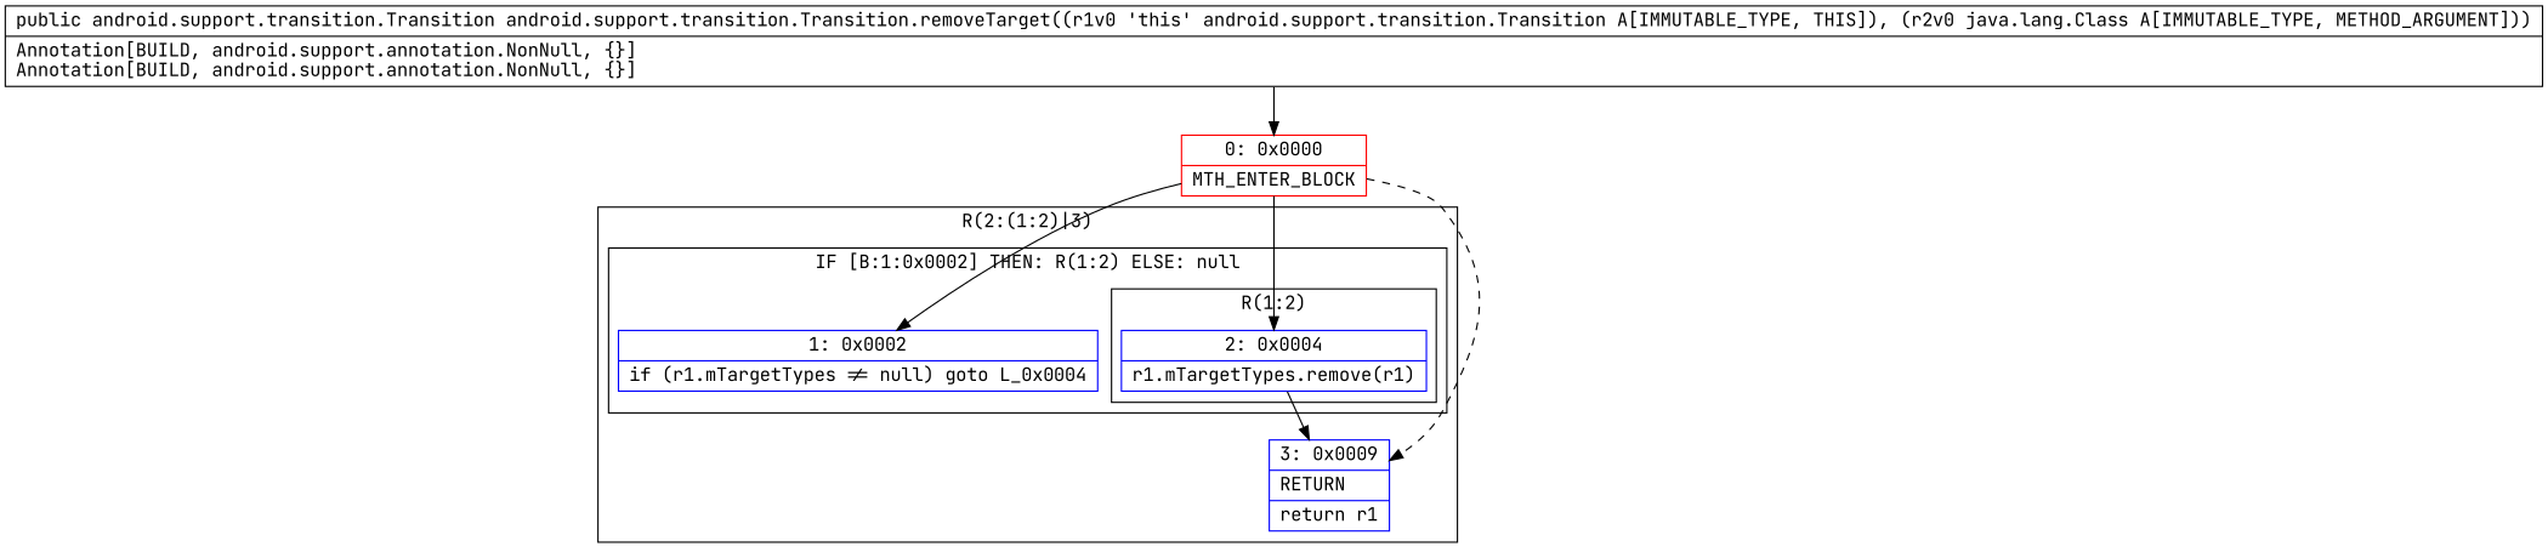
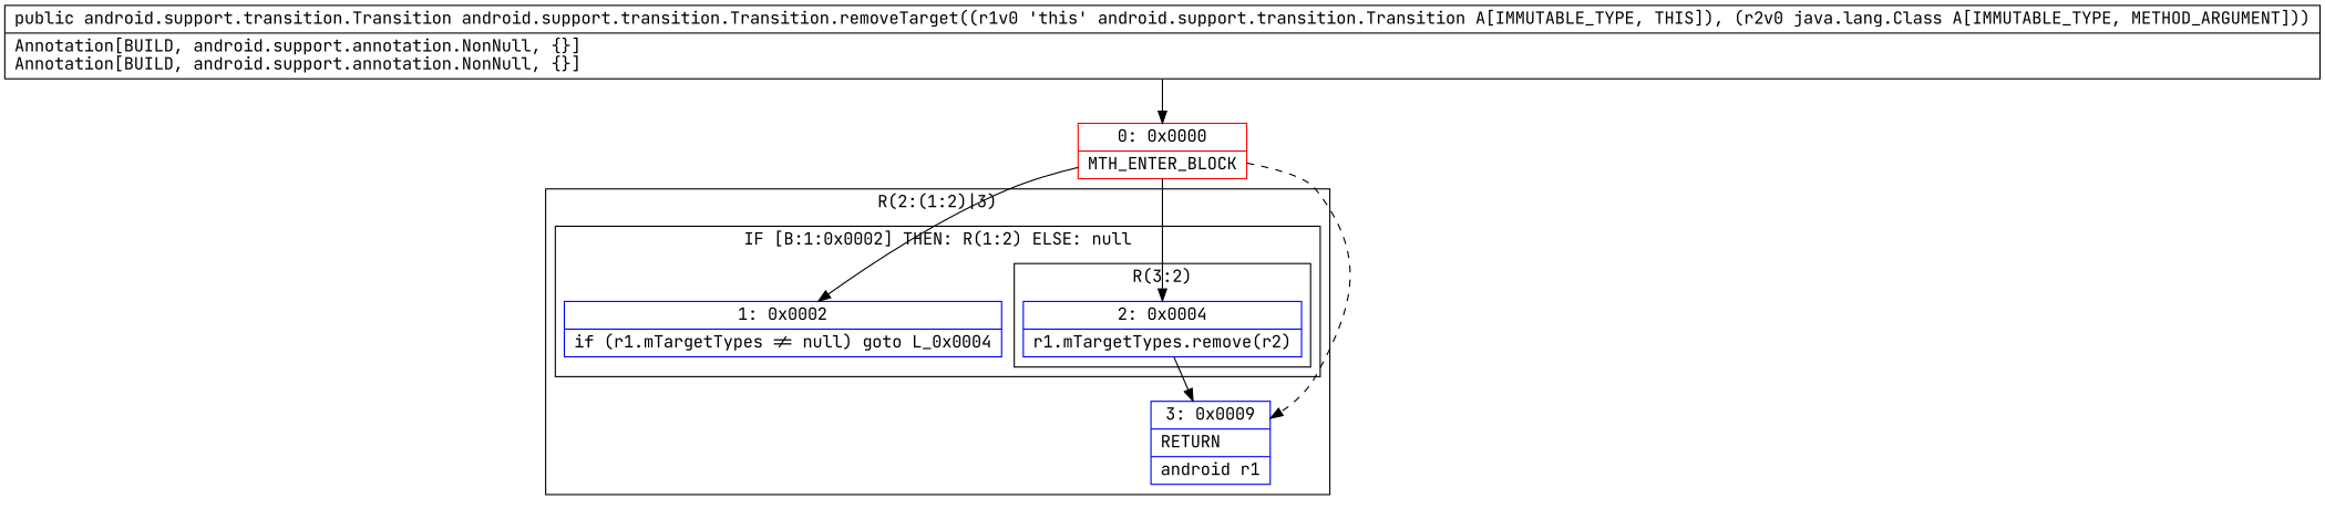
  digraph {
    fontname="JetBrains Mono"
    node [color=blue fontname="JetBrains Mono" shape=record]
    edge [fontname="JetBrains Mono"]
-   n1 [label="{2\:\ 0x0004|r1.mTargetTypes.remove(r1)\l}"]
+   n1 [label="{2\:\ 0x0004|r1.mTargetTypes.remove(r2)\l}"]
    n2 [label="{1\:\ 0x0002|if (r1.mTargetTypes != null) goto L_0x0004\l}"]
-   n3 [label="{3\:\ 0x0009|RETURN\l|return r1\l}"]
+   n3 [label="{3\:\ 0x0009|RETURN\l|android r1\l}"]
    n4 [color=red label="{0\:\ 0x0000|MTH_ENTER_BLOCK\l}"]
    n5 [label="{public android.support.transition.Transition android.support.transition.Transition.removeTarget((r1v0 'this' android.support.transition.Transition A[IMMUTABLE_TYPE, THIS]), (r2v0 java.lang.Class A[IMMUTABLE_TYPE, METHOD_ARGUMENT]))  | Annotation[BUILD, android.support.annotation.NonNull, \{\}]\lAnnotation[BUILD, android.support.annotation.NonNull, \{\}]\l}" color=""]
    subgraph cluster_1 {
      label="R(2:(1:2)|3)"
      n3
      subgraph cluster_2 {
        label="IF [B:1:0x0002] THEN: R(1:2) ELSE: null"
        n2
        subgraph cluster_3 {
-         label="R(1:2)"
+         label="R(3:2)"
          n1
        }
      }
    }
    n1 -> n3
    n4 -> n1
    n4 -> n2
    n4 -> n3 [style=dashed]
    n5 -> n4
  }
